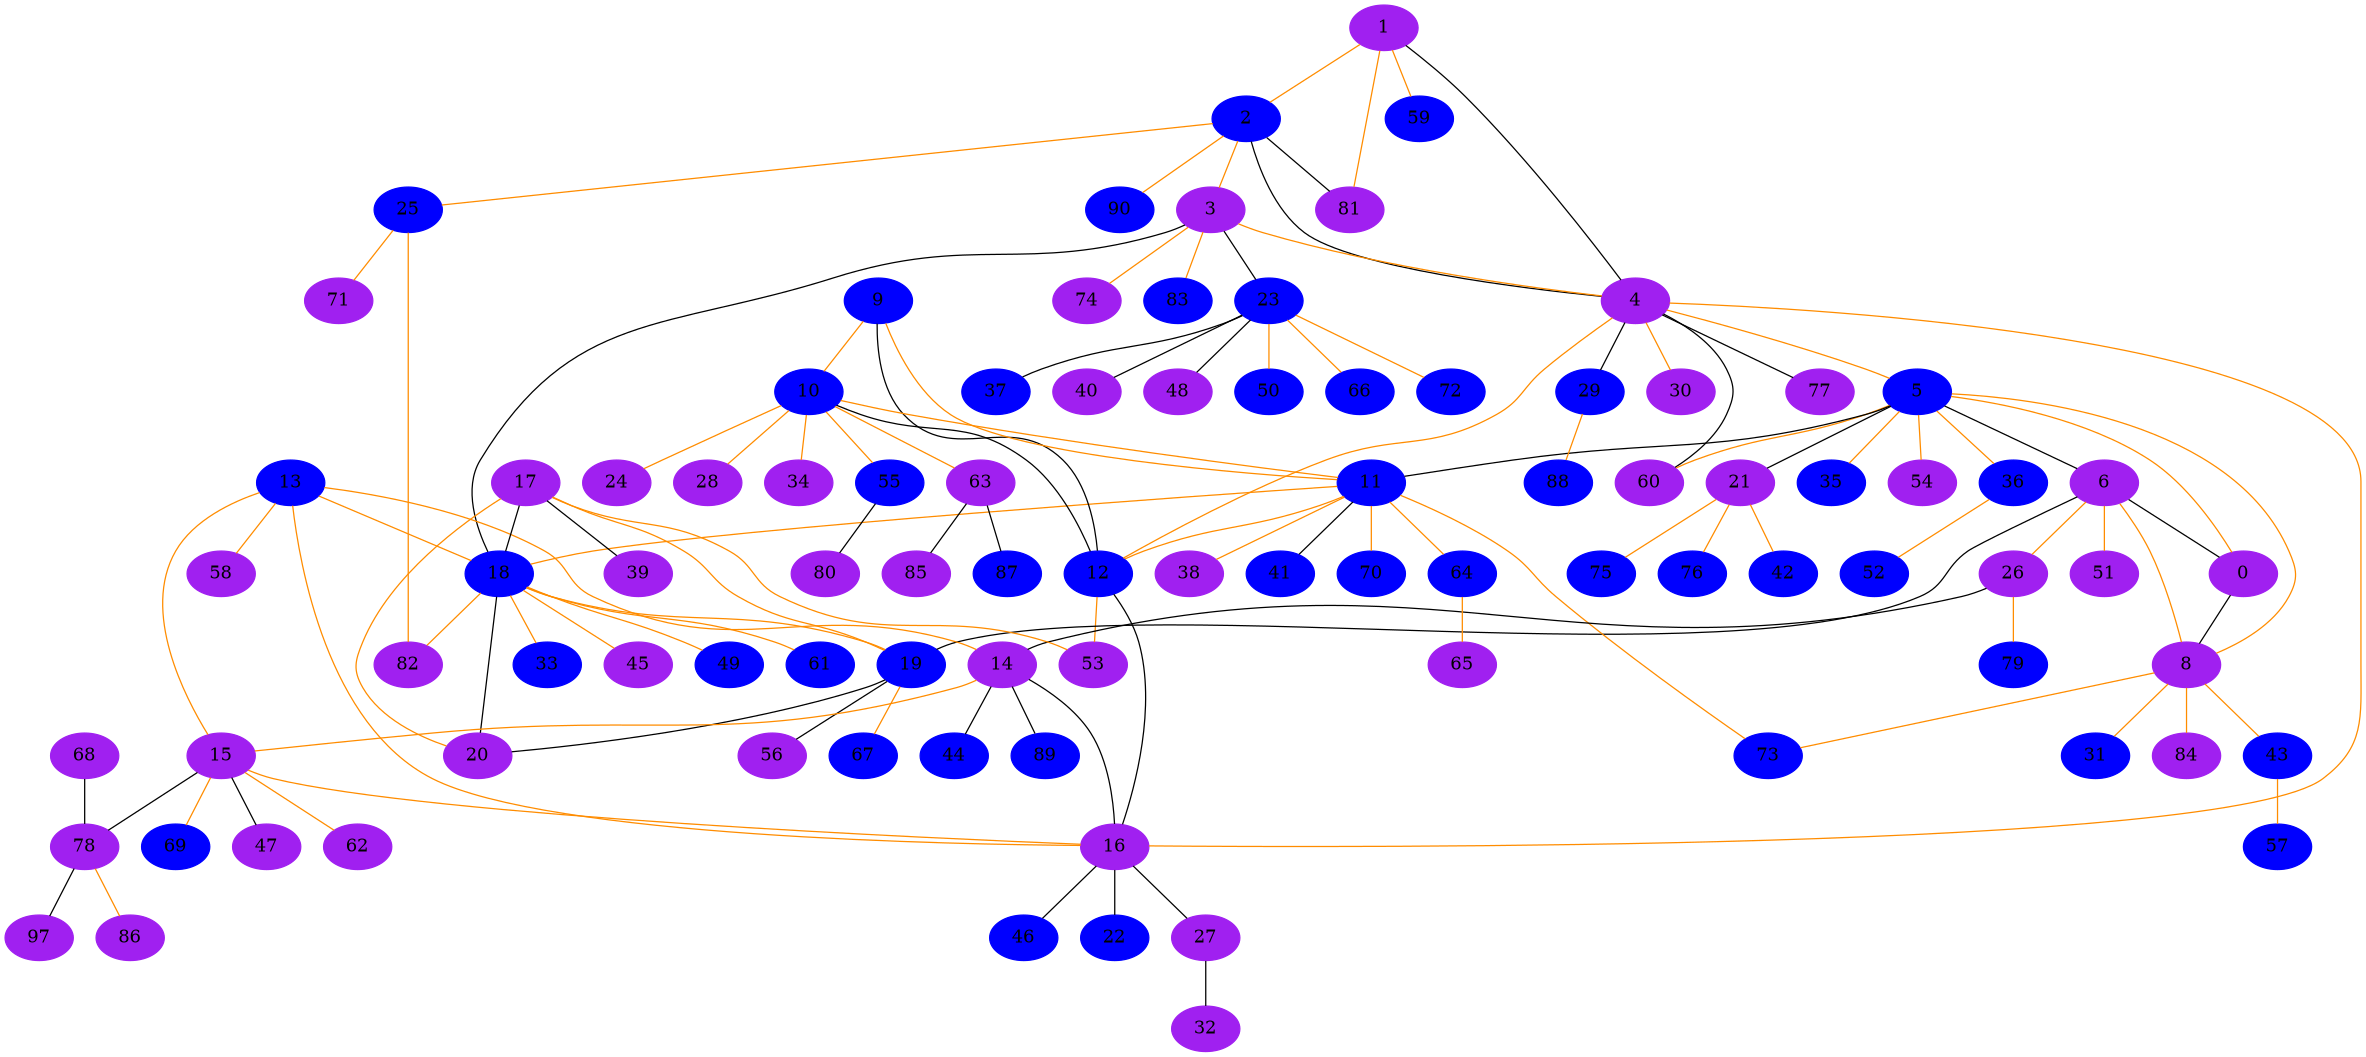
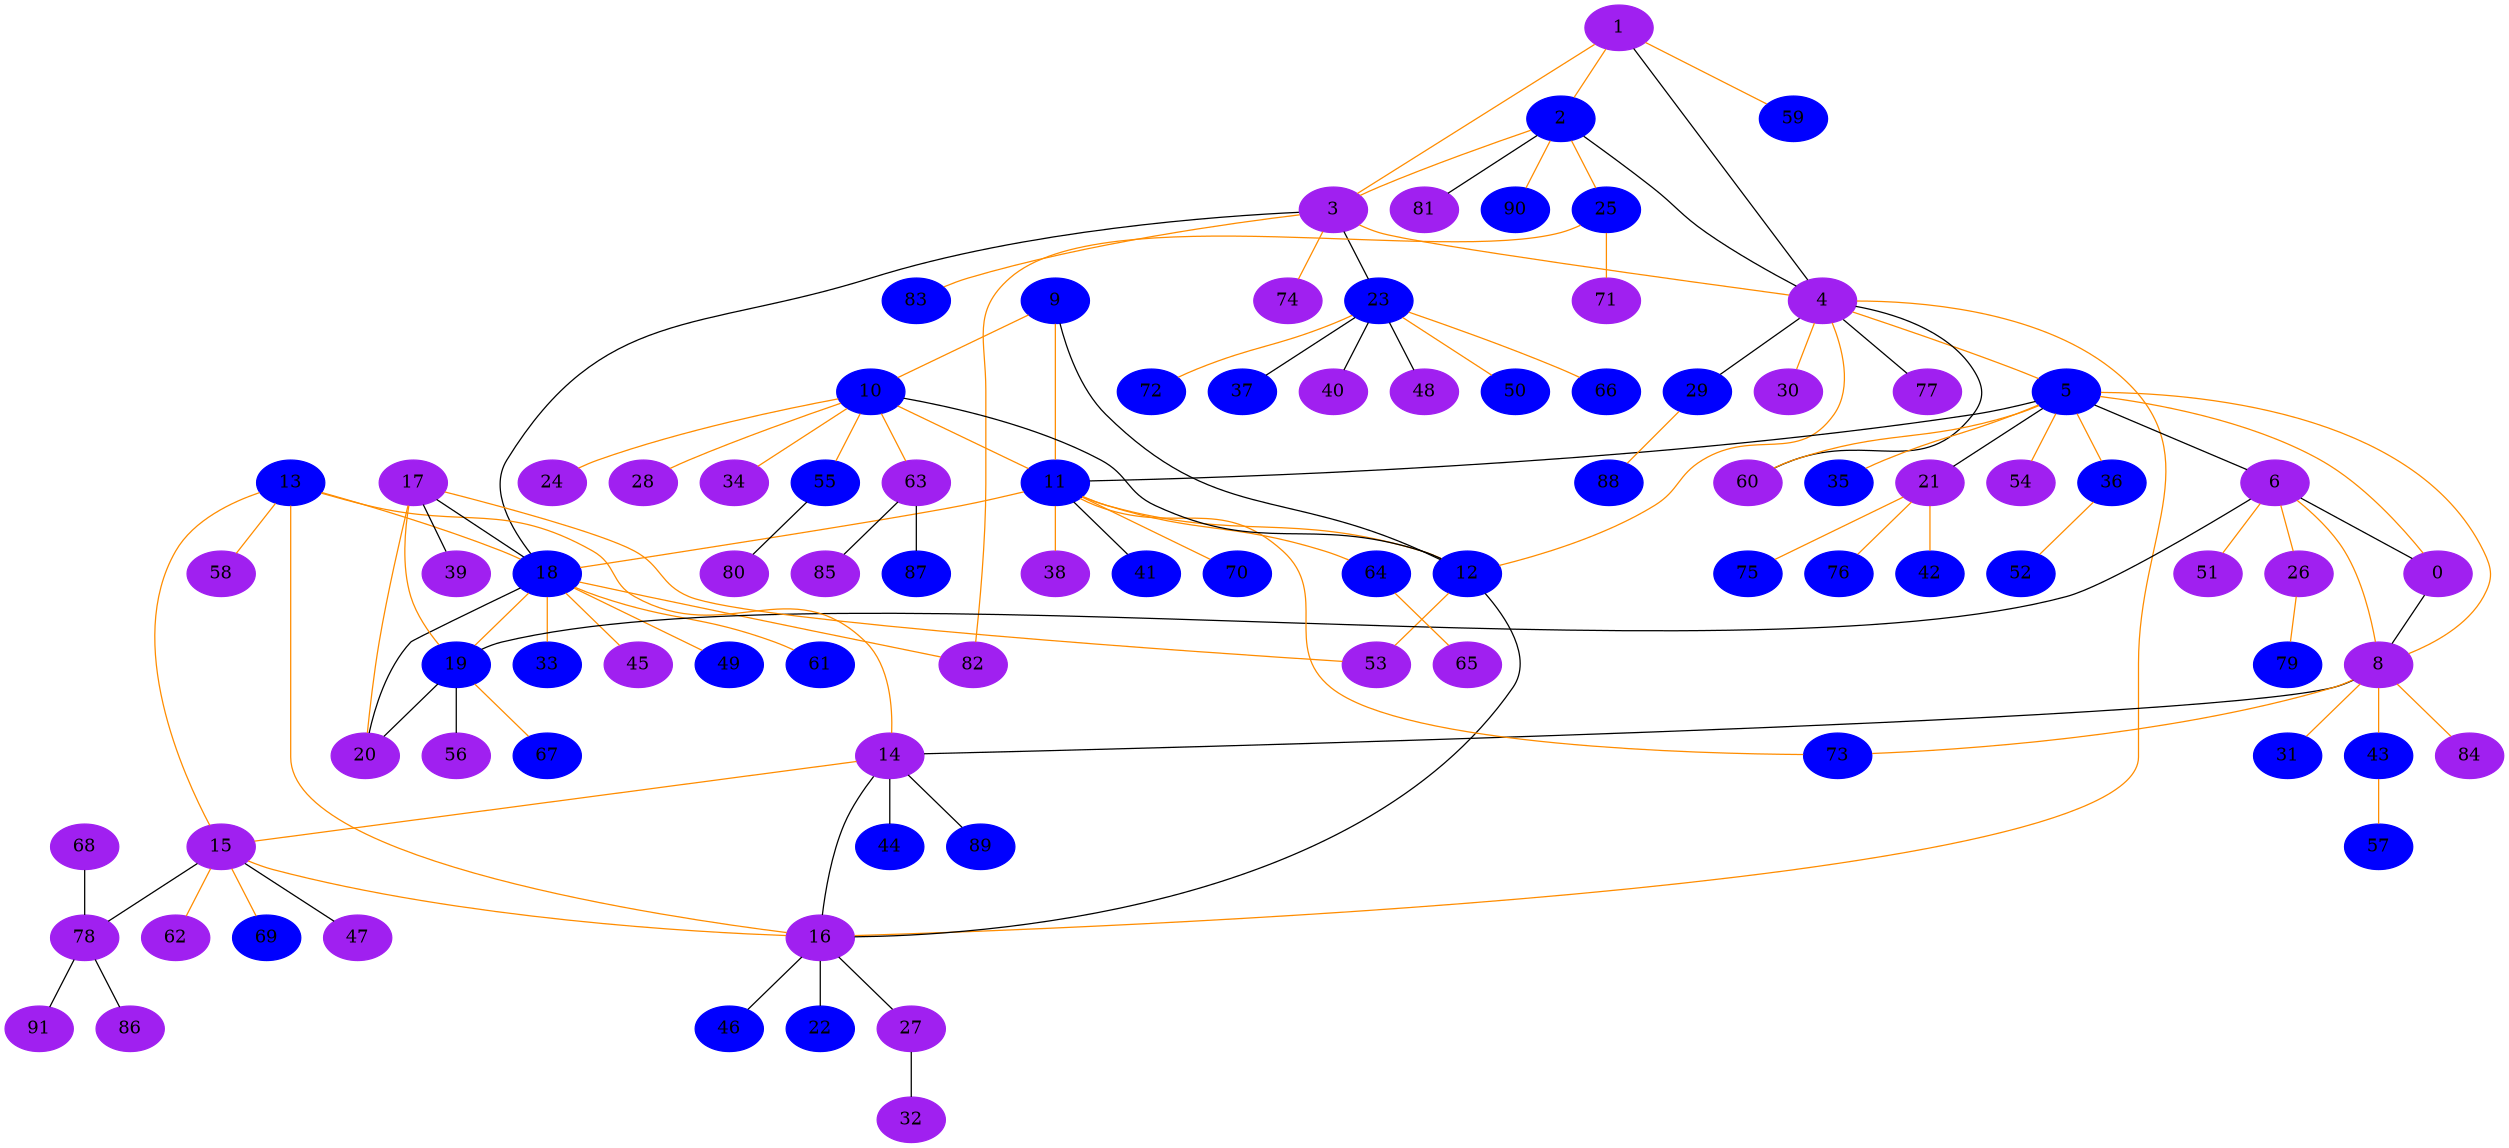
  graph {
    node [color=purple style=filled]
    edge [color=darkorange]
    2 [color=blue]
    1
    3
    4
    59 [color=blue]
    25 [color=blue]
    81
    90 [color=blue]
    18 [color=blue]
    23 [color=blue]
    74
    83 [color=blue]
    77
    5 [color=blue]
    12 [color=blue]
    16
    29 [color=blue]
    30
    60
    82
    71
    19 [color=blue]
    20
    33 [color=blue]
    45
    49 [color=blue]
    61 [color=blue]
    37 [color=blue]
    40
    48
    50 [color=blue]
    66 [color=blue]
    72 [color=blue]
    6
    n35 [label=0]
    8
    11 [color=blue]
    21
    35 [color=blue]
    36 [color=blue]
    54
    53
    22 [color=blue]
    27
    46 [color=blue]
    88 [color=blue]
    26
    51
    14
    31 [color=blue]
    43 [color=blue]
    73 [color=blue]
    84
    38
    41 [color=blue]
    64 [color=blue]
    70 [color=blue]
    42 [color=blue]
    75 [color=blue]
    76 [color=blue]
    52 [color=blue]
    56
    67 [color=blue]
    79 [color=blue]
    15
    44 [color=blue]
    89 [color=blue]
    57 [color=blue]
    9 [color=blue]
    10 [color=blue]
    24
    28
    34
    55 [color=blue]
    63
    80
    85
    87 [color=blue]
    65
    13 [color=blue]
    58
    47
    62
    69 [color=blue]
    78
    68
    32
    17
    39
    86
-   91 [label=97]
+   91
    2 -- 3
    2 -- 4 [color=black]
    2 -- 25
    2 -- 81 [color=black]
    2 -- 90
    1 -- 2
-   1 -- 81
+   1 -- 3
    1 -- 4 [color=black]
    1 -- 59
    3 -- 4
    3 -- 18 [color=black]
    3 -- 23 [color=black]
    3 -- 74
    3 -- 83
    4 -- 77 [color=black]
    4 -- 5
    4 -- 12
    4 -- 16
    4 -- 29 [color=black]
    4 -- 30
    4 -- 60 [color=black]
    25 -- 82
    25 -- 71
    18 -- 82
    18 -- 19
    18 -- 20 [color=black]
    18 -- 33
    18 -- 45
    18 -- 49
    18 -- 61
    23 -- 37 [color=black]
    23 -- 40 [color=black]
    23 -- 48 [color=black]
    23 -- 50
    23 -- 66
    23 -- 72
    5 -- 60
    5 -- 6 [color=black]
    5 -- n35
    5 -- 8
    5 -- 11 [color=black]
    5 -- 21 [color=black]
    5 -- 35
    5 -- 36
    5 -- 54
    12 -- 16 [color=black]
    12 -- 53
    16 -- 22 [color=black]
    16 -- 27 [color=black]
    16 -- 46 [color=black]
    29 -- 88
    19 -- 20 [color=black]
    19 -- 56 [color=black]
    19 -- 67
    6 -- 19 [color=black]
    6 -- n35 [color=black]
    6 -- 8
    6 -- 26
    6 -- 51
    n35 -- 8 [color=black]
-   26 -- 14 [color=black]
+   8 -- 14 [color=black]
    8 -- 31
    8 -- 43
    8 -- 73
    8 -- 84
    11 -- 18
    11 -- 12
    11 -- 73
    11 -- 38
    11 -- 41 [color=black]
    11 -- 64
    11 -- 70
    21 -- 42
    21 -- 75
    21 -- 76
    36 -- 52
    27 -- 32 [color=black]
    26 -- 79
    14 -- 16 [color=black]
    14 -- 15
    14 -- 44 [color=black]
    14 -- 89 [color=black]
    43 -- 57
    64 -- 65
    15 -- 16
    15 -- 47 [color=black]
    15 -- 62
    15 -- 69
    15 -- 78 [color=black]
    9 -- 12 [color=black]
    9 -- 11
    9 -- 10
    10 -- 12 [color=black]
    10 -- 11
    10 -- 24
    10 -- 28
    10 -- 34
    10 -- 55
    10 -- 63
    55 -- 80 [color=black]
    63 -- 85 [color=black]
    63 -- 87 [color=black]
    13 -- 18
    13 -- 16
    13 -- 14
    13 -- 15
    13 -- 58
-   78 -- 86
+   78 -- 86 [color=black]
    78 -- 91 [color=black]
    68 -- 78 [color=black]
    17 -- 18 [color=black]
    17 -- 19
    17 -- 20
    17 -- 53
    17 -- 39 [color=black]
  }
